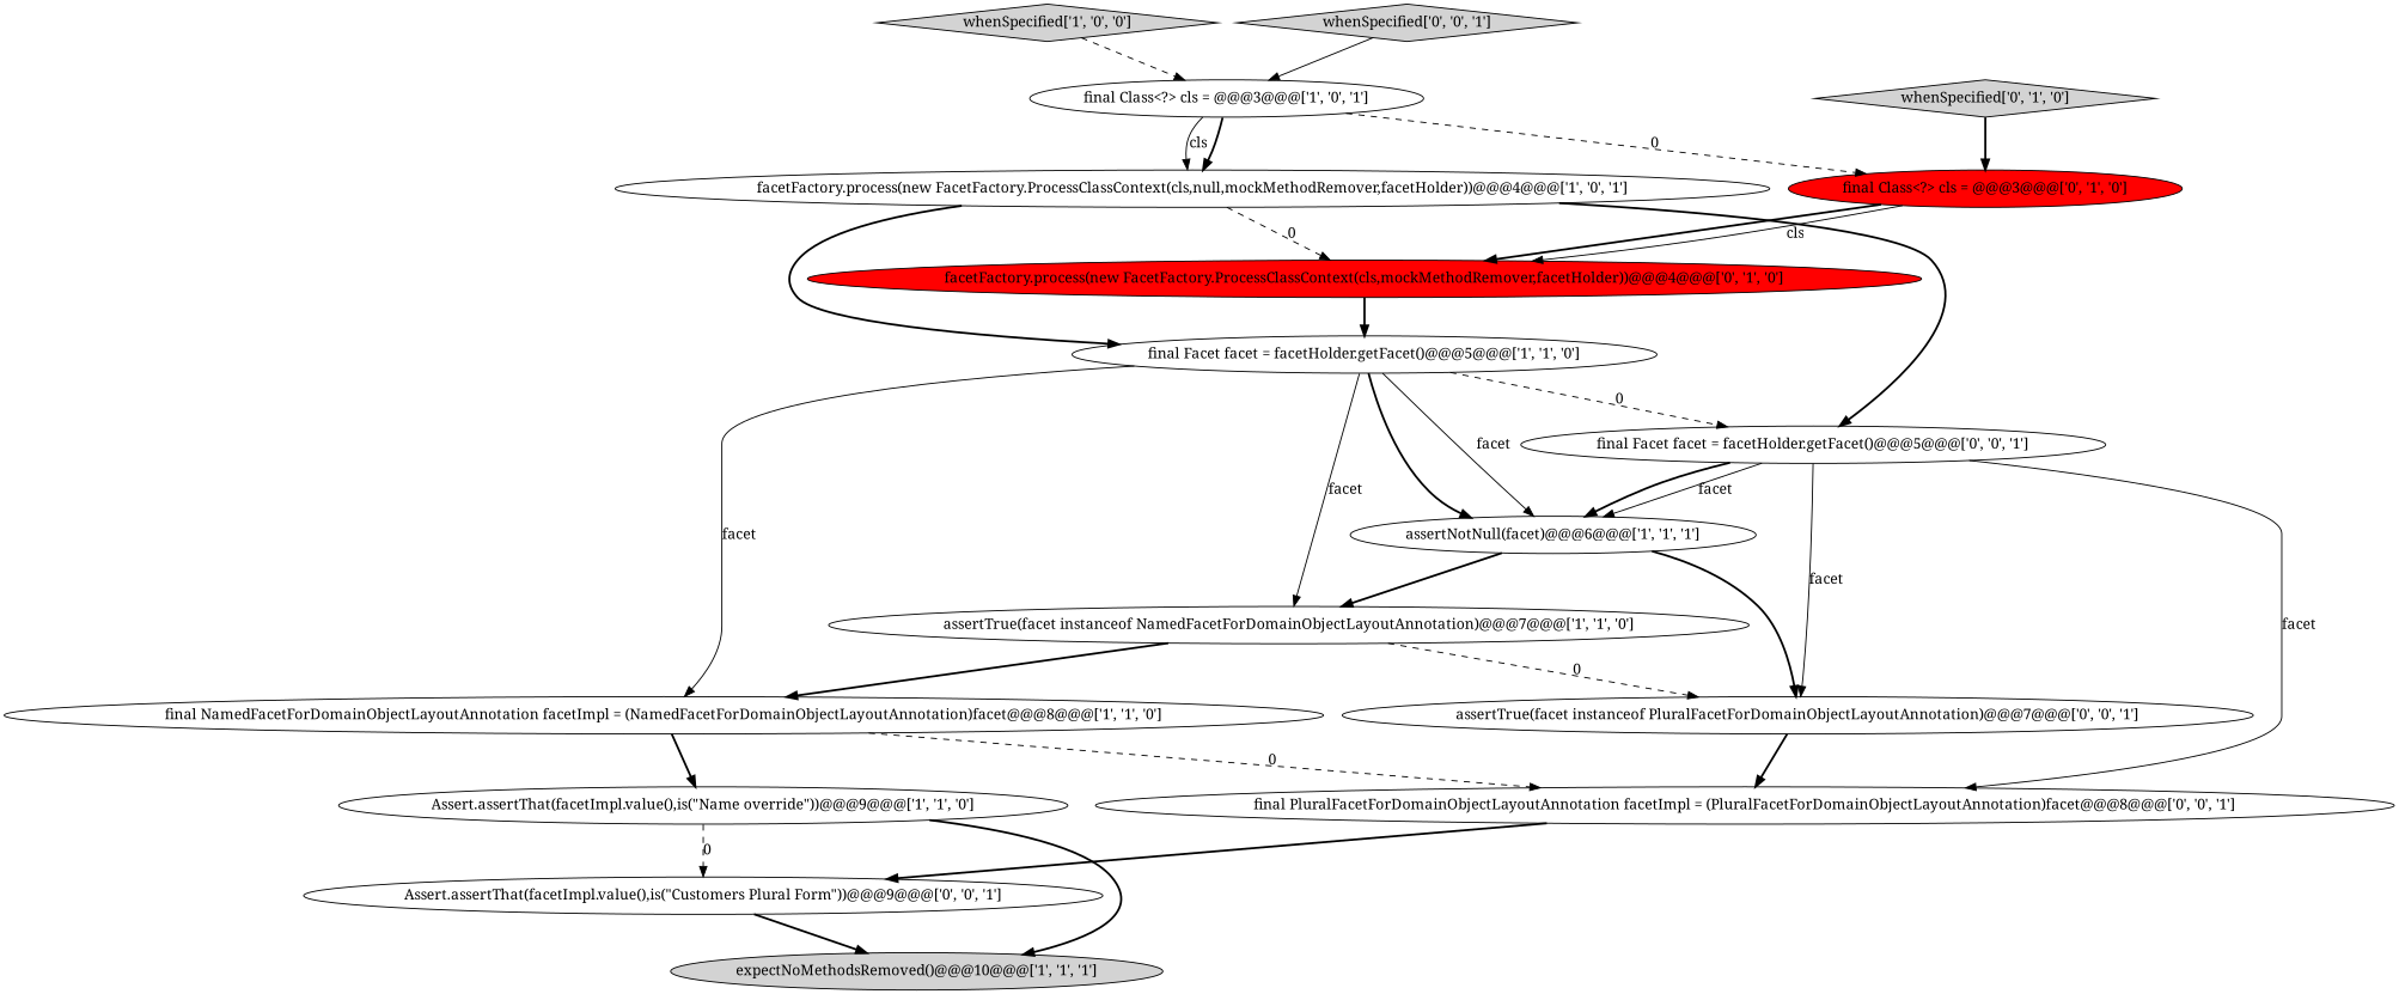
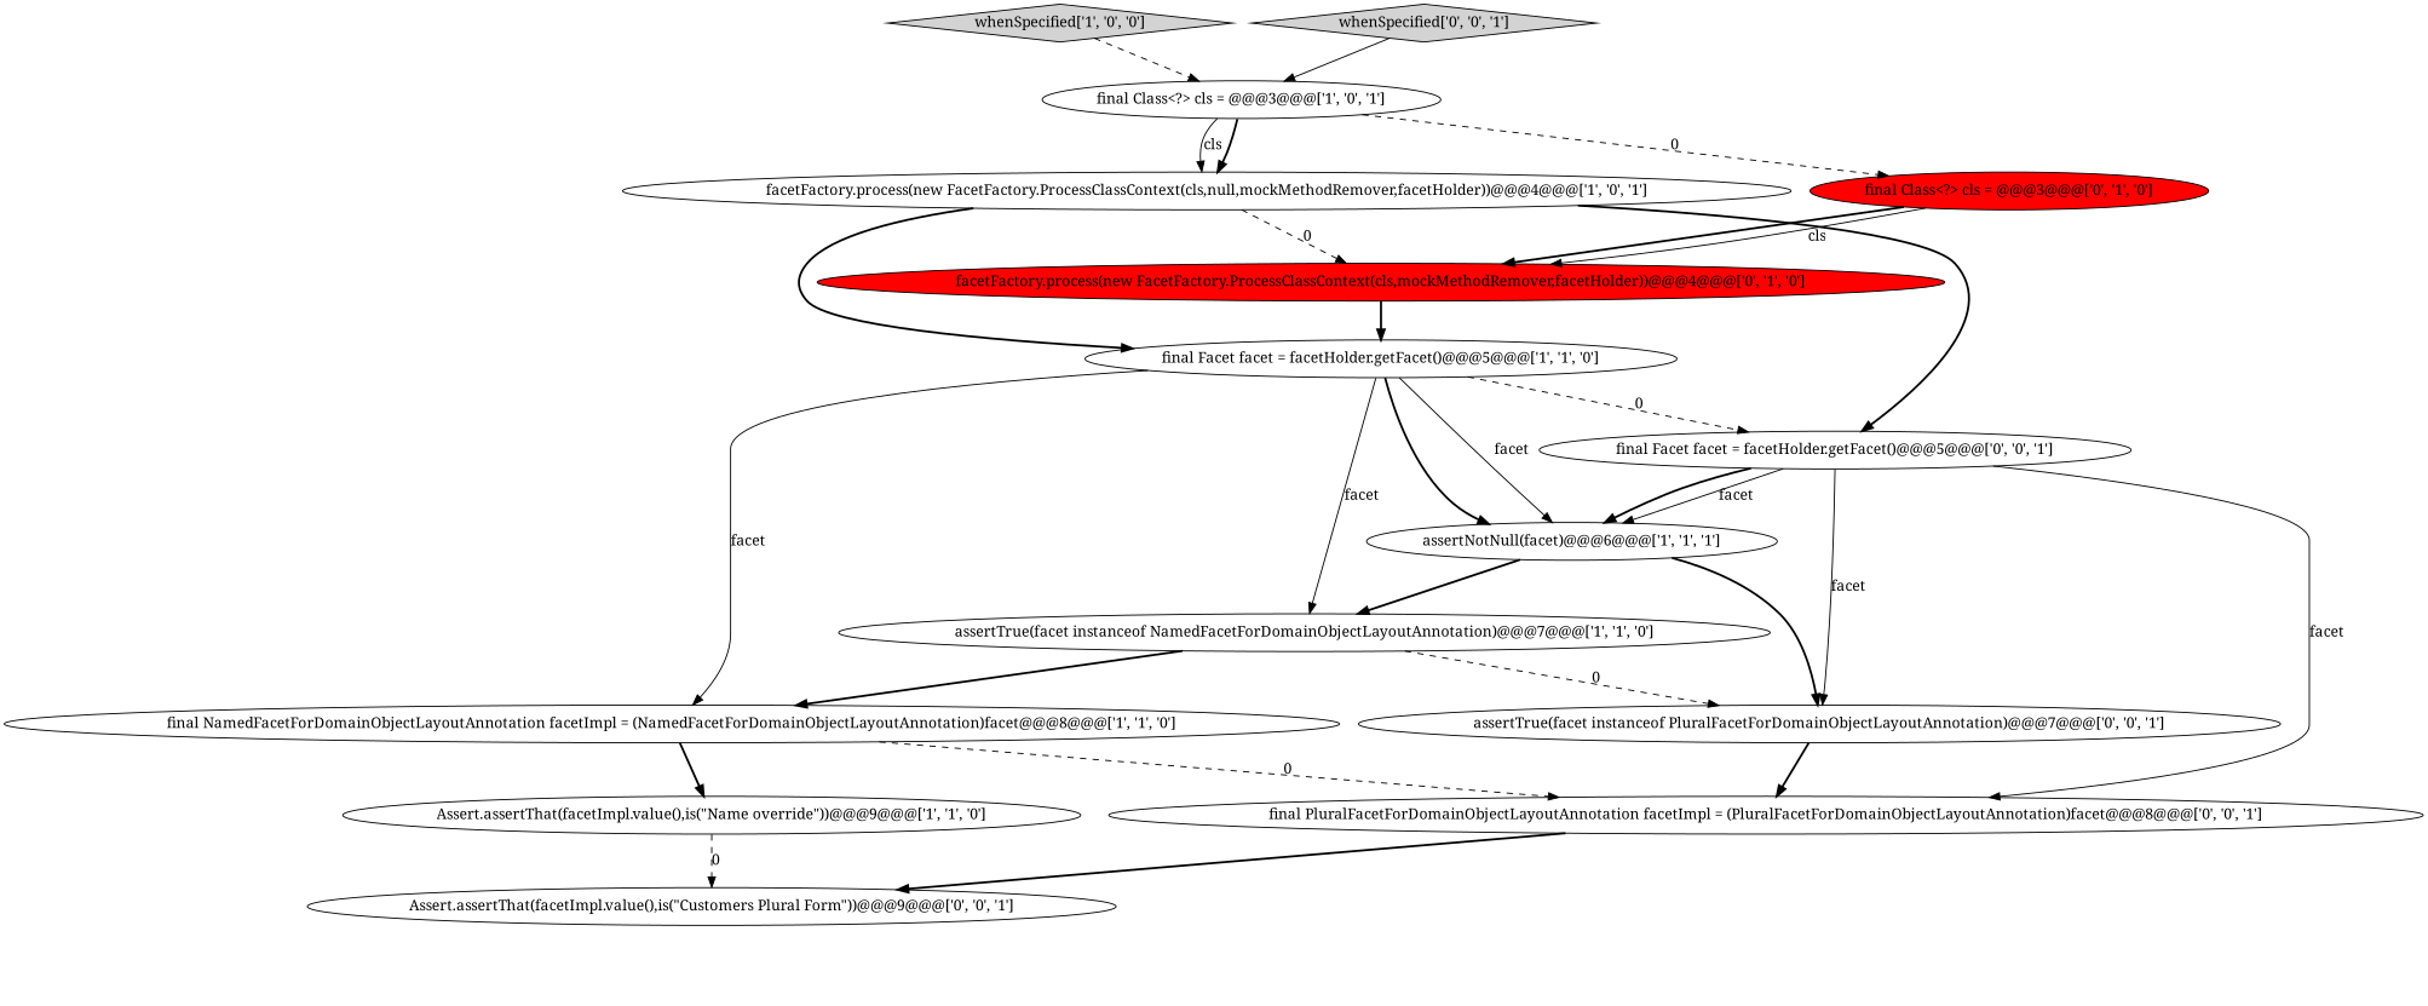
  digraph {
    fontname="Noto Serif"
    node [fillcolor=white fontname="Noto Serif" shape=ellipse style=filled]
    edge [fontname="Noto Serif" style=bold]
-   n1 [fillcolor=lightgray label="expectNoMethodsRemoved()@@@10@@@['1', '1', '1']"]
    n2 [label="assertNotNull(facet)@@@6@@@['1', '1', '1']"]
    n3 [label="assertTrue(facet instanceof PluralFacetForDomainObjectLayoutAnnotation)@@@7@@@['0', '0', '1']"]
    n4 [label="assertTrue(facet instanceof NamedFacetForDomainObjectLayoutAnnotation)@@@7@@@['1', '1', '0']"]
    n5 [label="final PluralFacetForDomainObjectLayoutAnnotation facetImpl = (PluralFacetForDomainObjectLayoutAnnotation)facet@@@8@@@['0', '0', '1']"]
    n6 [label="final NamedFacetForDomainObjectLayoutAnnotation facetImpl = (NamedFacetForDomainObjectLayoutAnnotation)facet@@@8@@@['1', '1', '0']"]
    n7 [label="Assert.assertThat(facetImpl.value(),is(\"Customers Plural Form\"))@@@9@@@['0', '0', '1']"]
    n8 [label="final Class<?> cls = @@@3@@@['1', '0', '1']"]
    n9 [fillcolor=red label="final Class<?> cls = @@@3@@@['0', '1', '0']"]
    n10 [label="facetFactory.process(new FacetFactory.ProcessClassContext(cls,null,mockMethodRemover,facetHolder))@@@4@@@['1', '0', '1']"]
    n11 [fillcolor=red label="facetFactory.process(new FacetFactory.ProcessClassContext(cls,mockMethodRemover,facetHolder))@@@4@@@['0', '1', '0']"]
    n12 [label="final Facet facet = facetHolder.getFacet()@@@5@@@['0', '0', '1']"]
    n13 [label="final Facet facet = facetHolder.getFacet()@@@5@@@['1', '1', '0']"]
    n14 [fillcolor=lightgray label="whenSpecified['1', '0', '0']" shape=diamond]
    n15 [label="Assert.assertThat(facetImpl.value(),is(\"Name override\"))@@@9@@@['1', '1', '0']"]
-   n16 [fillcolor=lightgray label="whenSpecified['0', '1', '0']" shape=diamond]
    n17 [fillcolor=lightgray label="whenSpecified['0', '0', '1']" shape=diamond]
    n2 -> n3
    n2 -> n4
    n3 -> n5
    n4 -> n3 [label=0 style=dashed]
    n4 -> n6
    n5 -> n7
    n6 -> n5 [label=0 style=dashed]
    n6 -> n15
-   n7 -> n1
    n8 -> n9 [label=0 style=dashed]
    n8 -> n10
    n8 -> n10 [label=cls style=solid]
    n9 -> n11
    n9 -> n11 [label=cls style=solid]
    n10 -> n11 [label=0 style=dashed]
    n10 -> n12
    n10 -> n13
    n11 -> n13
    n12 -> n2 [label=facet style=solid]
    n12 -> n2
    n12 -> n3 [label=facet style=solid]
    n12 -> n5 [label=facet style=solid]
    n13 -> n2
    n13 -> n2 [label=facet style=solid]
    n13 -> n4 [label=facet style=solid]
    n13 -> n6 [label=facet style=solid]
    n13 -> n12 [label=0 style=dashed]
    n14 -> n8 [style=dashed]
-   n15 -> n1
    n15 -> n7 [label=0 style=dashed]
-   n16 -> n9
    n17 -> n8 [style=solid]
  }
